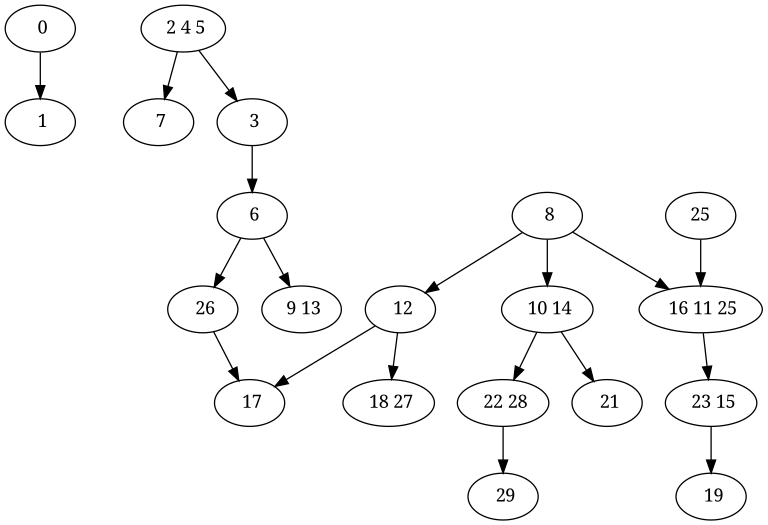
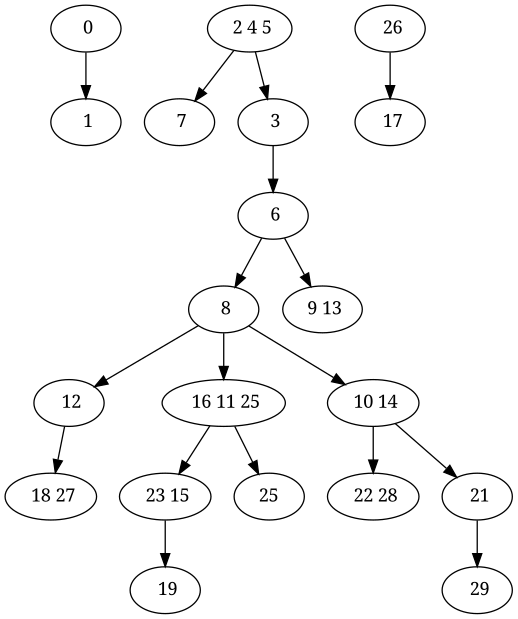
  digraph {
    fontname="Noto Serif"
    node [fontname="Noto Serif"]
    edge [fontname="Noto Serif"]
    " 0"
    " 1"
    " 2 4 5"
    " 7"
    " 3"
    " 6"
    " 8"
    " 9 13"
    " 12"
    " 16 11 25"
    " 10 14"
    " 18 27"
    " 17"
    " 23 15"
    n15 [label=25]
    " 22 28"
    " 21"
    " 19"
    " 29"
    " 26"
    " 0" -> " 1"
    " 2 4 5" -> " 7"
    " 2 4 5" -> " 3"
    " 3" -> " 6"
-   " 6" -> " 26"
+   " 6" -> " 8"
    " 6" -> " 9 13"
    " 8" -> " 12"
    " 8" -> " 16 11 25"
    " 8" -> " 10 14"
    " 12" -> " 18 27"
-   " 12" -> " 17"
    " 16 11 25" -> " 23 15"
-   n15 -> " 16 11 25"
+   " 16 11 25" -> n15
    " 10 14" -> " 22 28"
    " 10 14" -> " 21"
    " 23 15" -> " 19"
-   " 22 28" -> " 29"
+   " 21" -> " 29"
    " 26" -> " 17"
  }
